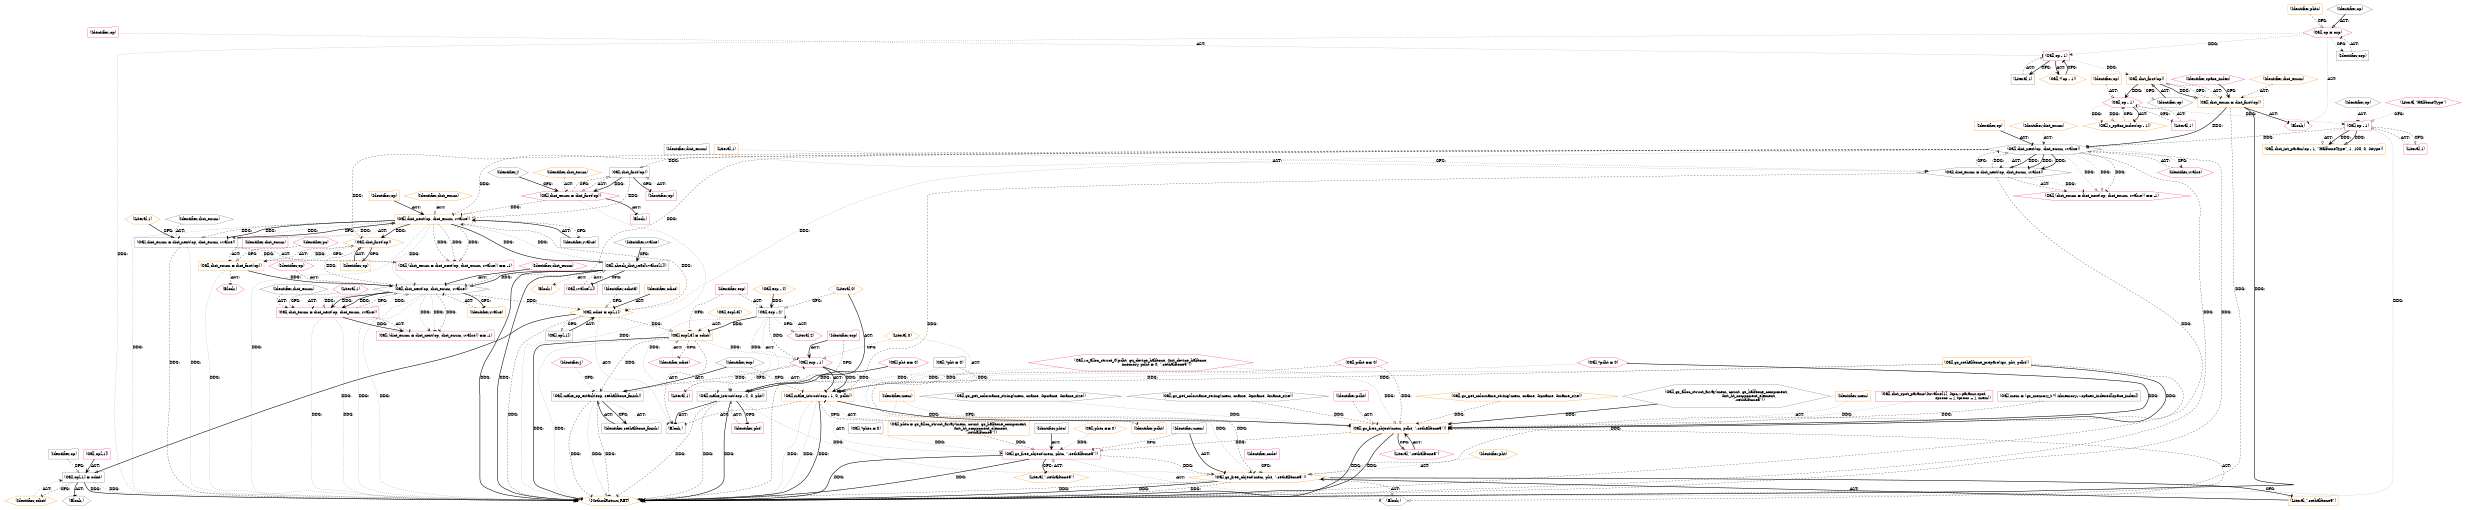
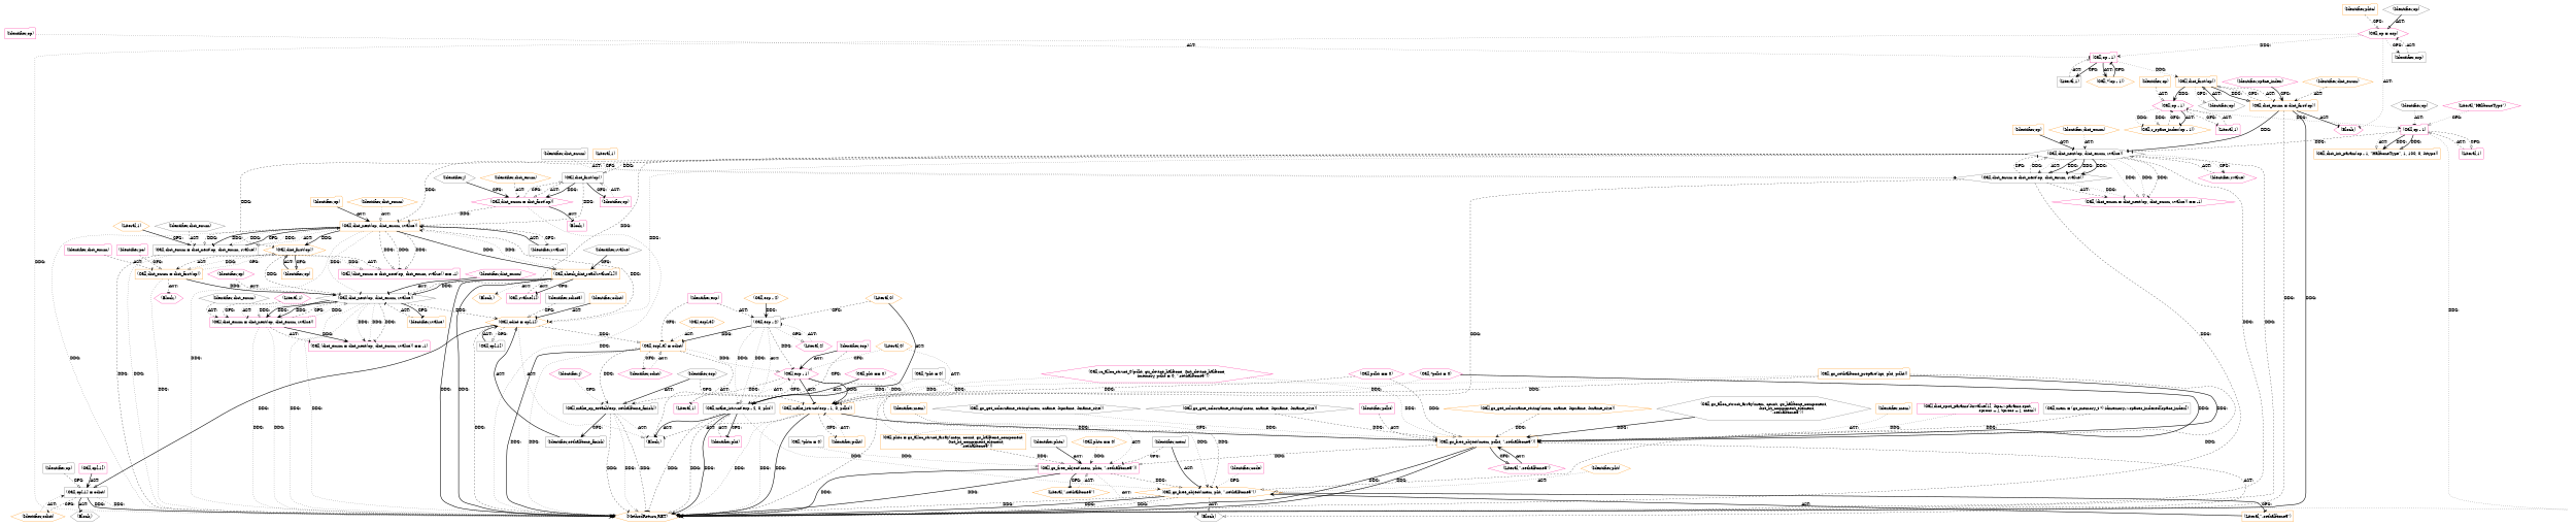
  digraph {
    node [color=darkorange shape=folder]
    edge [arrowhead=tee style=dashed]
    n1 [label="(Call,odict = op[-1])" shape=hexagon]
    n2 [label="(Call,esp[-3] = odict)"]
    n3 [color=gray40 label="(Call,op[-1] = odict)"]
    n4 [color=gray40 label="(Block,)"]
    n5 [color=gray40 label="(Call,op[-1])"]
    n6 [label="(MethodReturn,RET)" shape=hexagon]
    n7 [color=deeppink label="(Call,esp - 1)" shape=hexagon]
    n8 [color=gray40 label="(Call,make_op_estack(esp, sethalftone_finish))"]
    n9 [color=deeppink label="(Identifier,odict)" shape=hexagon]
    n10 [label="(Identifier,odict)" shape=hexagon]
    n11 [color=gray40 label="(Block,)" shape=hexagon]
    n12 [label="(Call,dict_next(op, dict_enum, rvalue))"]
    n13 [color=gray40 label="(Call,dict_enum = dict_next(op, dict_enum, rvalue))"]
-   n14 [color=gray40 label="(Call,check_dict_read(rvalue[1]))"]
+   n14 [label="(Call,check_dict_read(rvalue[1]))"]
    n15 [color=gray40 label="(Call,dict_next(op, dict_enum, rvalue))" shape=hexagon]
    n16 [label="(Call,dict_first(op))" shape=hexagon]
    n17 [color=gray40 label="(Identifier,rvalue)"]
    n18 [color=deeppink label="(Call,(dict_enum = dict_next(op, dict_enum, rvalue)) == -1)"]
    n19 [color=deeppink label="(Call,rvalue[1])"]
    n20 [label="(Block,)" shape=hexagon]
    n21 [color=deeppink label="(Call,dict_enum = dict_next(op, dict_enum, rvalue))"]
    n22 [label="(Identifier,rvalue)"]
    n23 [color=deeppink label="(Call,(dict_enum = dict_next(op, dict_enum, rvalue)) == -1)"]
    n24 [label="(Call,dict_enum = dict_first(op))"]
    n25 [label="(Identifier,op)"]
    n26 [color=gray40 label="(Call,dict_first(op))"]
    n27 [color=deeppink label="(Call,dict_enum = dict_first(op))" shape=hexagon]
    n28 [color=deeppink label="(Identifier,op)"]
    n29 [color=deeppink label="(Block,)"]
    n30 [color=gray40 label="(Call,dict_next(op, dict_enum, rvalue))" shape=hexagon]
    n31 [color=gray40 label="(Call,dict_enum = dict_next(op, dict_enum, rvalue))" shape=hexagon]
    n32 [color=deeppink label="(Call,(dict_enum = dict_next(op, dict_enum, rvalue)) == -1)" shape=hexagon]
    n33 [color=deeppink label="(Identifier,rvalue)" shape=hexagon]
    n34 [color=deeppink label="(Call,op - 1)"]
    n35 [label="(Call,dict_int_param(op - 1, \"HalftoneType\", 1, 100, 0, &type))"]
    n36 [color=deeppink label="(Literal,1)"]
    n37 [color=deeppink label="(Call,op - 1)" shape=hexagon]
    n38 [color=deeppink label="(Literal,1)"]
    n39 [label="(Call,r_space_index(op - 1))" shape=hexagon]
    n40 [label="(Call,dict_first(op))"]
    n41 [label="(Call,dict_enum = dict_first(op))"]
    n42 [color=gray40 label="(Identifier,op)" shape=hexagon]
    n43 [color=deeppink label="(Block,)" shape=hexagon]
    n44 [color=deeppink label="(Call,op - 1)"]
    n45 [label="(Call,*(op - 1))" shape=hexagon]
    n46 [color=gray40 label="(Literal,1)"]
    n47 [color=deeppink label="(Call,op = osp)" shape=hexagon]
    n48 [color=gray40 label="(Identifier,osp)"]
    n49 [color=deeppink label="(Block,)" shape=hexagon]
    n50 [color=gray40 label="(Call,esp - 2)"]
    n51 [color=gray40 label="(Call,make_istruct(esp - 2, 0, pht))"]
    n52 [color=deeppink label="(Literal,2)" shape=hexagon]
    n53 [label="(Call,make_istruct(esp - 1, 0, pdht))"]
    n54 [color=deeppink label="(Literal,1)"]
    n55 [color=gray40 label="(Identifier,sethalftone_finish)"]
    n56 [label="(Call,gs_free_object(mem, pht, \".sethalftone5\"))" shape=hexagon]
    n57 [color=deeppink label="(Identifier,pht)"]
    n58 [label="(Literal,\".sethalftone5\")"]
    n59 [color=gray40 label="(Block,)" shape=hexagon]
    n60 [label="(Call,gs_free_object(mem, pdht, \".sethalftone5\"))"]
    n61 [label="(Identifier,pdht)"]
    n62 [color=deeppink label="(Call,gs_free_object(mem, phtc, \".sethalftone5\"))"]
    n63 [color=deeppink label="(Literal,\".sethalftone5\")" shape=hexagon]
    n64 [label="(Literal,\".sethalftone5\")" shape=hexagon]
    n65 [color=gray40 label="(Identifier,odict5)"]
    n66 [label="(Call,phtc == 0)" shape=hexagon]
    n67 [label="(Call,gs_get_colorname_string(mem, cname, &pname, &name_size))" shape=hexagon]
    n68 [color=deeppink label="(Identifier,dict_enum)" shape=hexagon]
    n69 [color=deeppink label="(Literal,1)" shape=hexagon]
    n70 [color=gray40 label="(Call,gs_alloc_struct_array(mem, count, gs_halftone_component,\n                                     &st_ht_component_element,\n                                     \".sethalftone5\"))" shape=hexagon]
    n71 [label="(Identifier,op)"]
    n72 [label="(Identifier,pht)" shape=hexagon]
    n73 [color=deeppink label="(Identifier,j)" shape=hexagon]
    n74 [color=gray40 label="(Identifier,esp)" shape=hexagon]
    n75 [color=gray40 label="(Identifier,mem)"]
    n76 [color=gray40 label="(Call,*pht = 0)"]
    n77 [label="(Identifier,mem)"]
    n78 [color=deeppink label="(Call,rc_alloc_struct_0(pdht, gx_device_halftone, &st_device_halftone,\n                          imemory, pdht = 0, \".sethalftone5\"))" shape=hexagon]
    n79 [label="(Call,esp[-3])" shape=hexagon]
    n80 [color=deeppink label="(Call,dict_spot_params(&rvalue[1], &pc->params.spot,\n                                                sprocs + j, tprocs + j, mem))"]
-   n81 [color=deeppink label="(Identifier,pc)" shape=hexagon]
+   n81 [color=deeppink label="(Identifier,pc)"]
    n82 [label="(Identifier,odict)"]
    n83 [color=gray40 label="(Identifier,dict_enum)"]
    n84 [color=gray40 label="(Identifier,dict_enum)" shape=hexagon]
    n85 [label="(Literal,1)"]
    n86 [color=deeppink label="(Call,pht == 0)" shape=hexagon]
    n87 [label="(Identifier,op)"]
    n88 [label="(Identifier,phtc)"]
    n89 [color=gray40 label="(Call,mem = (gs_memory_t *) idmemory->spaces_indexed[space_index])"]
    n90 [color=deeppink label="(Call,op[-1])"]
    n91 [color=gray40 label="(Identifier,op)" shape=hexagon]
    n92 [color=gray40 label="(Call,*phtc = 0)"]
    n93 [color=gray40 label="(Identifier,op)"]
    n94 [label="(Identifier,op)"]
    n95 [color=deeppink label="(Identifier,space_index)" shape=hexagon]
    n96 [color=gray40 label="(Call,gs_get_colorname_string(mem, cname, &pname, &name_size))" shape=hexagon]
    n97 [label="(Identifier,dict_enum)" shape=hexagon]
    n98 [label="(Identifier,mem)"]
    n99 [color=deeppink label="(Identifier,op)" shape=hexagon]
    n100 [label="(Literal,0)" shape=hexagon]
    n101 [color=deeppink label="(Call,pdht == 0)" shape=hexagon]
    n102 [color=deeppink label="(Identifier,dict_enum)"]
    n103 [color=deeppink label="(Identifier,esp)"]
    n104 [label="(Literal,0)" shape=hexagon]
    n105 [color=deeppink label="(Call,*pdht = 0)" shape=hexagon]
    n106 [color=deeppink label="(Identifier,code)"]
    n107 [color=deeppink label="(Identifier,op)"]
    n108 [label="(Literal,1)" shape=hexagon]
    n109 [color=deeppink label="(Identifier,esp)"]
    n110 [label="(Call,phtc = gs_alloc_struct_array(mem, count, gs_halftone_component,\n                                     &st_ht_component_element,\n                                     \".sethalftone5\"))"]
    n111 [label="(Call,gs_sethalftone_prepare(igs, pht, pdht))"]
    n112 [color=gray40 label="(Call,gs_get_colorname_string(mem, cname, &pname, &name_size))" shape=hexagon]
    n113 [label="(Identifier,dict_enum)" shape=hexagon]
    n114 [color=gray40 label="(Identifier,phtc)"]
    n115 [label="(Identifier,dict_enum)" shape=hexagon]
    n116 [label="(Identifier,dict_enum)" shape=hexagon]
    n117 [color=deeppink label="(Identifier,pdht)"]
    n118 [color=gray40 label="(Identifier,rvalue)" shape=hexagon]
    n119 [color=deeppink label="(Literal,\"HalftoneType\")" shape=hexagon]
    n120 [color=gray40 label="(Identifier,op)" shape=hexagon]
    n121 [color=gray40 label="(Identifier,j)" shape=hexagon]
    n122 [label="(Call,esp - 4)" shape=hexagon]
    n123 [color=gray40 label="(Identifier,dict_enum)" shape=hexagon]
    n1 -> n2 [arrowhead=onormal label="DDG: "]
    n1 -> n3 [arrowhead=onormal label="DDG: " style=bold]
    n1 -> n4 [arrowhead=onormal label="AST: " style=dotted]
    n1 -> n5 [arrowhead=onormal label="CFG: "]
    n1 -> n6 [arrowhead=onormal label="DDG: "]
    n2 -> n4 [arrowhead=vee label="AST: "]
    n2 -> n6 [arrowhead=onormal label="DDG: " style=bold]
    n2 -> n6 [label="DDG: " style=dotted]
    n2 -> n7 [arrowhead=onormal label="DDG: " style=dotted]
    n2 -> n8 [arrowhead=vee label="DDG: "]
    n2 -> n9 [label="CFG: "]
    n3 -> n6 [arrowhead=onormal label="DDG: " style=dotted]
    n3 -> n6 [arrowhead=vee label="DDG: " style=bold]
    n3 -> n10 [label="CFG: "]
    n3 -> n11 [label="AST: " style=bold]
    n5 -> n1 [arrowhead=vee label="AST: " style=bold]
    n7 -> n8 [arrowhead=vee label="DDG: "]
    n7 -> n53 [label="AST: " style=bold]
    n7 -> n53 [arrowhead=vee label="DDG: " style=bold]
    n7 -> n53 [arrowhead=vee label="DDG: "]
    n7 -> n54 [label="CFG: "]
    n8 -> n4 [label="AST: " style=dotted]
    n8 -> n6 [label="DDG: "]
    n8 -> n6 [arrowhead=onormal label="DDG: " style=dotted]
    n8 -> n6 [label="DDG: "]
    n8 -> n55 [arrowhead=vee label="CFG: " style=bold]
    n9 -> n2 [arrowhead=onormal label="AST: " style=dotted]
    n10 -> n3 [arrowhead=vee label="AST: " style=dotted]
    n12 -> n1 [label="DDG: "]
    n12 -> n6 [arrowhead=vee label="DDG: " style=dotted]
    n12 -> n6 [label="DDG: " style=dotted]
    n12 -> n13 [arrowhead=onormal label="AST: " style=dotted]
    n12 -> n13 [arrowhead=onormal label="DDG: "]
    n12 -> n13 [label="DDG: " style=bold]
    n12 -> n13 [arrowhead=vee label="DDG: " style=dotted]
    n12 -> n14 [arrowhead=onormal label="DDG: " style=bold]
    n12 -> n15 [label="DDG: " style=dotted]
    n12 -> n16 [arrowhead=vee label="DDG: " style=bold]
    n12 -> n17 [label="CFG: "]
    n12 -> n18 [arrowhead=onormal label="DDG: "]
    n12 -> n18 [arrowhead=onormal label="DDG: "]
    n12 -> n18 [label="DDG: "]
    n13 -> n6 [label="DDG: " style=dotted]
    n13 -> n6 [arrowhead=vee label="DDG: "]
    n13 -> n12 [arrowhead=onormal label="CFG: " style=bold]
    n13 -> n12 [arrowhead=onormal label="DDG: " style=dotted]
    n13 -> n18 [arrowhead=onormal label="AST: "]
    n13 -> n18 [arrowhead=onormal label="DDG: " style=dotted]
    n14 -> n6 [label="DDG: " style=bold]
    n14 -> n6 [arrowhead=vee label="DDG: " style=bold]
    n14 -> n12 [arrowhead=vee label="DDG: " style=dotted]
    n14 -> n15 [arrowhead=onormal label="DDG: " style=bold]
    n14 -> n19 [label="CFG: " style=bold]
    n14 -> n20 [arrowhead=vee label="AST: " style=dotted]
    n15 -> n1 [arrowhead=vee label="DDG: "]
    n15 -> n6 [arrowhead=vee label="DDG: " style=dotted]
    n15 -> n6 [arrowhead=onormal label="DDG: " style=dotted]
    n15 -> n21 [label="AST: " style=dotted]
    n15 -> n21 [arrowhead=onormal label="DDG: " style=dotted]
    n15 -> n21 [arrowhead=vee label="DDG: " style=bold]
    n15 -> n21 [arrowhead=vee label="DDG: " style=bold]
    n15 -> n22 [label="CFG: " style=bold]
    n15 -> n23 [label="DDG: " style=dotted]
    n15 -> n23 [label="DDG: "]
    n15 -> n23 [arrowhead=vee label="DDG: " style=dotted]
    n16 -> n15 [label="DDG: "]
    n16 -> n24 [arrowhead=vee label="AST: "]
    n16 -> n24 [arrowhead=onormal label="DDG: " style=dotted]
    n16 -> n25 [arrowhead=onormal label="CFG: " style=bold]
    n17 -> n12 [arrowhead=vee label="AST: " style=bold]
    n19 -> n14 [arrowhead=onormal label="AST: "]
    n21 -> n6 [arrowhead=vee label="DDG: " style=dotted]
    n21 -> n6 [label="DDG: " style=dotted]
    n21 -> n15 [arrowhead=onormal label="CFG: "]
    n21 -> n15 [arrowhead=onormal label="DDG: " style=dotted]
    n21 -> n23 [label="AST: "]
    n21 -> n23 [arrowhead=vee label="DDG: " style=bold]
    n22 -> n15 [label="AST: "]
    n24 -> n6 [label="DDG: " style=dotted]
    n24 -> n15 [arrowhead=onormal label="DDG: " style=bold]
    n24 -> n16 [arrowhead=onormal label="CFG: " style=dotted]
    n24 -> n49 [label="AST: "]
    n25 -> n16 [arrowhead=onormal label="AST: " style=bold]
    n26 -> n12 [arrowhead=onormal label="DDG: "]
    n26 -> n27 [arrowhead=onormal label="AST: "]
    n26 -> n27 [arrowhead=vee label="DDG: " style=bold]
    n26 -> n28 [label="CFG: " style=bold]
    n27 -> n6 [label="DDG: " style=dotted]
    n27 -> n12 [label="DDG: "]
    n27 -> n26 [arrowhead=onormal label="CFG: "]
    n27 -> n29 [label="AST: " style=bold]
    n28 -> n26 [arrowhead=onormal label="AST: " style=dotted]
    n30 -> n1 [arrowhead=vee label="DDG: " style=dotted]
    n30 -> n6 [arrowhead=onormal label="DDG: "]
    n30 -> n6 [label="DDG: "]
    n30 -> n12 [label="DDG: "]
    n30 -> n15 [label="DDG: "]
    n30 -> n16 [label="DDG: "]
    n30 -> n26 [arrowhead=onormal label="DDG: "]
    n30 -> n31 [arrowhead=vee label="AST: " style=dotted]
    n30 -> n31 [arrowhead=onormal label="DDG: " style=bold]
    n30 -> n31 [label="DDG: " style=bold]
    n30 -> n31 [arrowhead=vee label="DDG: " style=bold]
    n30 -> n32 [label="DDG: "]
    n30 -> n32 [arrowhead=onormal label="DDG: " style=dotted]
    n30 -> n32 [arrowhead=onormal label="DDG: " style=dotted]
    n30 -> n33 [arrowhead=vee label="CFG: " style=dotted]
    n31 -> n6 [arrowhead=onormal label="DDG: "]
    n31 -> n6 [arrowhead=vee label="DDG: "]
    n31 -> n30 [label="CFG: "]
    n31 -> n30 [arrowhead=onormal label="DDG: "]
    n31 -> n32 [arrowhead=vee label="AST: "]
    n31 -> n32 [label="DDG: " style=dotted]
    n33 -> n30 [arrowhead=onormal label="AST: "]
    n34 -> n6 [arrowhead=vee label="DDG: " style=dotted]
    n34 -> n30 [label="DDG: "]
    n34 -> n35 [arrowhead=onormal label="AST: " style=dotted]
    n34 -> n35 [arrowhead=vee label="DDG: " style=bold]
    n34 -> n35 [arrowhead=onormal label="DDG: " style=bold]
    n34 -> n36 [arrowhead=onormal label="CFG: "]
    n36 -> n34 [arrowhead=onormal label="AST: "]
    n37 -> n34 [arrowhead=vee label="DDG: " style=dotted]
    n37 -> n38 [label="CFG: "]
    n37 -> n39 [label="AST: " style=bold]
    n37 -> n39 [label="DDG: " style=dotted]
    n37 -> n39 [arrowhead=onormal label="DDG: " style=dotted]
    n38 -> n37 [label="AST: "]
    n39 -> n37 [label="CFG: "]
    n40 -> n37 [arrowhead=vee label="DDG: " style=bold]
    n40 -> n41 [label="AST: "]
    n40 -> n41 [arrowhead=onormal label="DDG: " style=bold]
    n40 -> n42 [arrowhead=onormal label="CFG: " style=dotted]
    n41 -> n6 [label="DDG: "]
    n41 -> n6 [arrowhead=vee label="DDG: " style=bold]
    n41 -> n30 [label="DDG: " style=bold]
    n41 -> n40 [arrowhead=onormal label="CFG: "]
    n41 -> n43 [label="AST: " style=bold]
    n42 -> n40 [arrowhead=onormal label="AST: " style=bold]
    n44 -> n40 [arrowhead=vee label="DDG: " style=dotted]
    n44 -> n45 [arrowhead=vee label="AST: " style=bold]
    n44 -> n46 [arrowhead=vee label="CFG: " style=bold]
    n45 -> n44 [label="CFG: " style=bold]
    n46 -> n44 [arrowhead=onormal label="AST: "]
    n47 -> n6 [arrowhead=vee label="DDG: " style=dotted]
    n47 -> n43 [label="AST: " style=dotted]
    n47 -> n44 [arrowhead=vee label="DDG: " style=dotted]
    n47 -> n48 [arrowhead=vee label="CFG: " style=dotted]
    n48 -> n47 [label="AST: "]
    n50 -> n2 [label="DDG: " style=bold]
    n50 -> n7 [label="DDG: "]
    n50 -> n51 [arrowhead=vee label="AST: " style=dotted]
    n50 -> n51 [label="DDG: " style=dotted]
    n50 -> n51 [arrowhead=onormal label="DDG: " style=dotted]
    n50 -> n52 [arrowhead=onormal label="CFG: " style=dotted]
    n51 -> n4 [label="AST: " style=bold]
    n51 -> n6 [label="DDG: "]
    n51 -> n6 [arrowhead=onormal label="DDG: "]
    n51 -> n6 [arrowhead=vee label="DDG: " style=bold]
    n51 -> n56 [arrowhead=vee label="DDG: " style=dotted]
    n51 -> n57 [label="CFG: " style=bold]
    n52 -> n50 [label="AST: " style=dotted]
    n53 -> n4 [label="AST: "]
    n53 -> n6 [arrowhead=onormal label="DDG: " style=dotted]
    n53 -> n6 [arrowhead=onormal label="DDG: " style=dotted]
    n53 -> n6 [label="DDG: " style=bold]
    n53 -> n60 [label="DDG: " style=bold]
    n53 -> n61 [label="CFG: "]
    n54 -> n7 [label="AST: " style=dotted]
-   n55 -> n8 [arrowhead=onormal label="AST: " style=bold]
+   n55 -> n1 [arrowhead=onormal label="AST: " style=bold]
    n56 -> n6 [arrowhead=vee label="DDG: "]
    n56 -> n6 [label="DDG: " style=bold]
    n56 -> n6 [label="DDG: "]
    n56 -> n58 [label="CFG: " style=bold]
    n56 -> n59 [arrowhead=onormal label="AST: "]
    n57 -> n51 [arrowhead=onormal label="AST: "]
    n58 -> n56 [arrowhead=vee label="AST: " style=bold]
    n60 -> n6 [arrowhead=onormal label="DDG: " style=bold]
    n60 -> n6 [arrowhead=vee label="DDG: " style=bold]
    n60 -> n59 [arrowhead=onormal label="AST: "]
    n60 -> n62 [arrowhead=onormal label="DDG: "]
    n60 -> n63 [arrowhead=onormal label="CFG: " style=bold]
    n61 -> n53 [label="AST: " style=dotted]
    n62 -> n6 [label="DDG: " style=bold]
    n62 -> n6 [label="DDG: " style=bold]
    n62 -> n56 [arrowhead=onormal label="DDG: "]
    n62 -> n59 [label="AST: " style=dotted]
    n62 -> n64 [label="CFG: " style=bold]
    n63 -> n60 [arrowhead=vee label="AST: " style=bold]
    n64 -> n62 [arrowhead=onormal label="AST: " style=dotted]
    n65 -> n1 [arrowhead=onormal label="CFG: "]
    n66 -> n62 [arrowhead=vee label="DDG: " style=dotted]
    n67 -> n60 [arrowhead=vee label="DDG: "]
    n68 -> n15 [label="AST: " style=bold]
    n69 -> n21 [arrowhead=vee label="CFG: "]
    n70 -> n60 [arrowhead=vee label="DDG: " style=bold]
    n71 -> n12 [arrowhead=vee label="AST: " style=bold]
    n72 -> n56 [arrowhead=onormal label="AST: " style=dotted]
    n73 -> n8 [label="CFG: " style=dotted]
    n74 -> n8 [arrowhead=onormal label="AST: " style=bold]
    n74 -> n53 [label="CFG: "]
    n75 -> n56 [label="AST: " style=bold]
    n75 -> n62 [label="CFG: "]
    n76 -> n51 [label="DDG: " style=dotted]
    n76 -> n56 [label="DDG: "]
    n77 -> n60 [arrowhead=vee label="AST: " style=dotted]
    n78 -> n53 [label="DDG: " style=dotted]
    n78 -> n60 [arrowhead=onormal label="DDG: " style=dotted]
    n79 -> n2 [arrowhead=vee label="AST: " style=dotted]
    n80 -> n60 [label="DDG: " style=dotted]
    n81 -> n24 [arrowhead=onormal label="CFG: "]
    n82 -> n1 [label="AST: " style=bold]
    n83 -> n31 [label="AST: " style=dotted]
    n84 -> n13 [label="AST: "]
    n85 -> n31 [arrowhead=vee label="CFG: " style=dotted]
-   n86 -> n51 [arrowhead=onormal label="DDG: " style=bold]
+   n86 -> n51 [arrowhead=onormal label="AST: " style=bold]
    n86 -> n56 [arrowhead=vee label="DDG: " style=dotted]
    n87 -> n30 [label="AST: " style=bold]
    n88 -> n47 [arrowhead=onormal label="CFG: "]
    n89 -> n60 [label="DDG: "]
    n90 -> n3 [arrowhead=vee label="AST: " style=bold]
    n91 -> n34 [label="AST: " style=dotted]
    n92 -> n62 [arrowhead=onormal label="DDG: " style=dotted]
    n93 -> n3 [arrowhead=onormal label="CFG: "]
    n94 -> n37 [arrowhead=onormal label="AST: "]
    n95 -> n41 [arrowhead=vee label="CFG: " style=bold]
    n96 -> n60 [label="DDG: " style=dotted]
    n97 -> n30 [arrowhead=vee label="AST: " style=dotted]
    n98 -> n60 [arrowhead=onormal label="CFG: " style=dotted]
    n98 -> n62 [arrowhead=vee label="AST: " style=dotted]
    n99 -> n15 [arrowhead=vee label="AST: "]
    n100 -> n7 [arrowhead=onormal label="CFG: " style=dotted]
    n100 -> n53 [arrowhead=vee label="AST: " style=dotted]
    n101 -> n53 [label="DDG: "]
    n101 -> n60 [arrowhead=onormal label="DDG: "]
    n102 -> n24 [label="AST: "]
    n103 -> n2 [label="CFG: "]
    n103 -> n50 [arrowhead=vee label="AST: "]
    n104 -> n50 [arrowhead=onormal label="CFG: "]
    n104 -> n51 [arrowhead=onormal label="AST: " style=bold]
    n105 -> n53 [arrowhead=vee label="DDG: " style=dotted]
    n105 -> n60 [arrowhead=onormal label="DDG: " style=bold]
    n106 -> n56 [label="CFG: " style=dotted]
    n107 -> n44 [label="AST: " style=dotted]
    n108 -> n13 [arrowhead=onormal label="CFG: " style=bold]
    n109 -> n7 [arrowhead=vee label="AST: " style=bold]
    n109 -> n51 [arrowhead=onormal label="CFG: "]
    n110 -> n62 [arrowhead=onormal label="DDG: "]
    n111 -> n51 [arrowhead=onormal label="DDG: " style=dotted]
    n111 -> n53 [label="DDG: "]
    n111 -> n56 [arrowhead=onormal label="DDG: "]
    n111 -> n60 [arrowhead=vee label="DDG: " style=bold]
    n112 -> n60 [arrowhead=onormal label="DDG: "]
    n113 -> n41 [arrowhead=vee label="AST: "]
    n114 -> n62 [arrowhead=vee label="AST: " style=bold]
    n115 -> n27 [label="AST: "]
    n116 -> n12 [arrowhead=onormal label="AST: " style=dotted]
    n117 -> n60 [label="AST: "]
    n118 -> n14 [arrowhead=vee label="CFG: " style=bold]
    n119 -> n34 [arrowhead=onormal label="CFG: " style=dotted]
    n120 -> n47 [arrowhead=onormal label="AST: " style=bold]
    n121 -> n27 [arrowhead=vee label="CFG: " style=bold]
    n122 -> n50 [arrowhead=vee label="DDG: " style=bold]
    n123 -> n21 [arrowhead=vee label="AST: "]
  }
